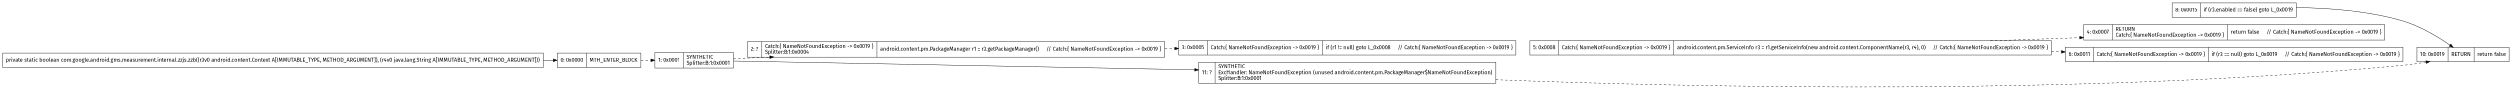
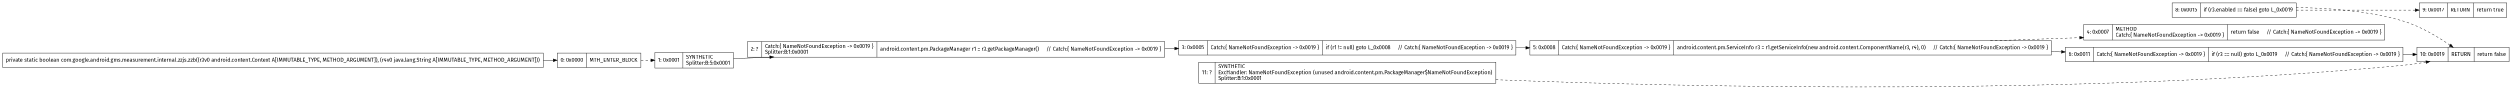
  digraph {
    fontname="Fira Sans"
    rankdir=LR
    node [fontname="Fira Sans" shape=record]
    edge [fontname="Fira Sans"]
    n1 [label="{0\:\ 0x0000|MTH_ENTER_BLOCK\l}"]
-   n2 [label="{1\:\ 0x0001|SYNTHETIC\lSplitter:B:1:0x0001\l}"]
-   n3 [label="{2\:\ ?|Catch:\{ NameNotFoundException \-\> 0x0019 \}\lSplitter:B:1:0x0004\l|android.content.pm.PackageManager r1 = r3.getPackageManager()     \/\/ Catch:\{ NameNotFoundException \-\> 0x0019 \}\l}"]
+   n2 [label="{1\:\ 0x0001|SYNTHETIC\lSplitter:B:5:0x0001\l}"]
+   n3 [label="{2\:\ ?|Catch:\{ NameNotFoundException \-\> 0x0019 \}\lSplitter:B:1:0x0001\l|android.content.pm.PackageManager r1 = r3.getPackageManager()     \/\/ Catch:\{ NameNotFoundException \-\> 0x0019 \}\l}"]
    n4 [label="{11\:\ ?|SYNTHETIC\lExcHandler: NameNotFoundException (unused android.content.pm.PackageManager$NameNotFoundException)\lSplitter:B:1:0x0001\l}"]
    n5 [label="{3\:\ 0x0005|Catch:\{ NameNotFoundException \-\> 0x0019 \}\l|if (r1 != null) goto L_0x0008     \/\/ Catch:\{ NameNotFoundException \-\> 0x0019 \}\l}"]
    n6 [label="{10\:\ 0x0019|RETURN\l|return false\l}"]
    n7 [label="{5\:\ 0x0008|Catch:\{ NameNotFoundException \-\> 0x0019 \}\l|android.content.pm.ServiceInfo r3 = r1.getServiceInfo(new android.content.ComponentName(r3, r4), 0)     \/\/ Catch:\{ NameNotFoundException \-\> 0x0019 \}\l}"]
-   n8 [label="{4\:\ 0x0007|RETURN\lCatch:\{ NameNotFoundException \-\> 0x0019 \}\l|return false     \/\/ Catch:\{ NameNotFoundException \-\> 0x0019 \}\l}"]
+   n8 [label="{4\:\ 0x0007|METHOD\lCatch:\{ NameNotFoundException \-\> 0x0019 \}\l|return false     \/\/ Catch:\{ NameNotFoundException \-\> 0x0019 \}\l}"]
    n9 [label="{6\:\ 0x0011|Catch:\{ NameNotFoundException \-\> 0x0019 \}\l|if (r3 == null) goto L_0x0019     \/\/ Catch:\{ NameNotFoundException \-\> 0x0019 \}\l}"]
    n10 [label="{8\:\ 0x0015|if (r3.enabled == false) goto L_0x0019\l}"]
+   n11 [label="{9\:\ 0x0017|RETURN\l|return true\l}"]
    n12 [label="{private static boolean com.google.android.gms.measurement.internal.zzjs.zzb((r3v0 android.content.Context A[IMMUTABLE_TYPE, METHOD_ARGUMENT]), (r4v0 java.lang.String A[IMMUTABLE_TYPE, METHOD_ARGUMENT])) }"]
    n1 -> n2 [style=dashed]
-   n2 -> n3 [style=dashed]
-   n2 -> n4
-   n3 -> n5 [style=dashed]
+   n2 -> n3
+   n3 -> n5
    n4 -> n6 [style=dashed]
+   n5 -> n7
    n7 -> n8 [style=dashed]
-   n7 -> n9 [style=dashed]
-   n10 -> n6
+   n7 -> n9
+   n9 -> n6
+   n10 -> n6 [style=dashed]
+   n10 -> n11 [style=dashed]
    n12 -> n1
  }
